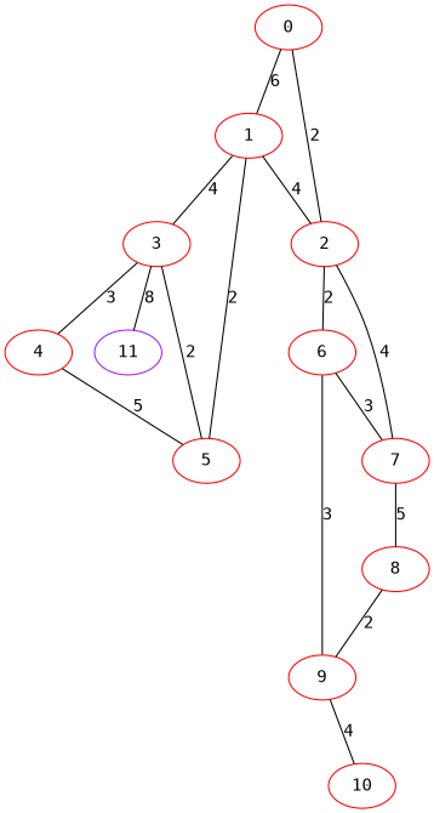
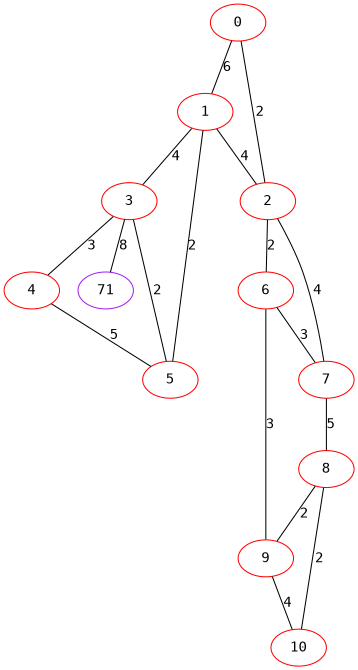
  graph {
    fontname="DejaVu Sans Mono"
    node [color=red fontname="DejaVu Sans Mono" weight=1]
    edge [fontname="DejaVu Sans Mono"]
    0
    1
    2
    3
    5
    6
    7
    4
-   11 [color=purple weight=4]
+   11 [color=purple weight=4 label=71]
    9
    10
    8
    0 -- 1 [label=6]
    0 -- 2 [label=2]
    1 -- 2 [label=4]
    1 -- 3 [label=4]
    1 -- 5 [label=2]
    2 -- 6 [label=2]
    2 -- 7 [label=4]
    3 -- 5 [label=2]
    3 -- 4 [label=3]
    3 -- 11 [label=8]
    6 -- 7 [label=3]
    6 -- 9 [label=3]
    7 -- 8 [label=5]
    4 -- 5 [label=5]
    9 -- 10 [label=4]
    8 -- 9 [label=2]
+   8 -- 10 [label=2]
  }
